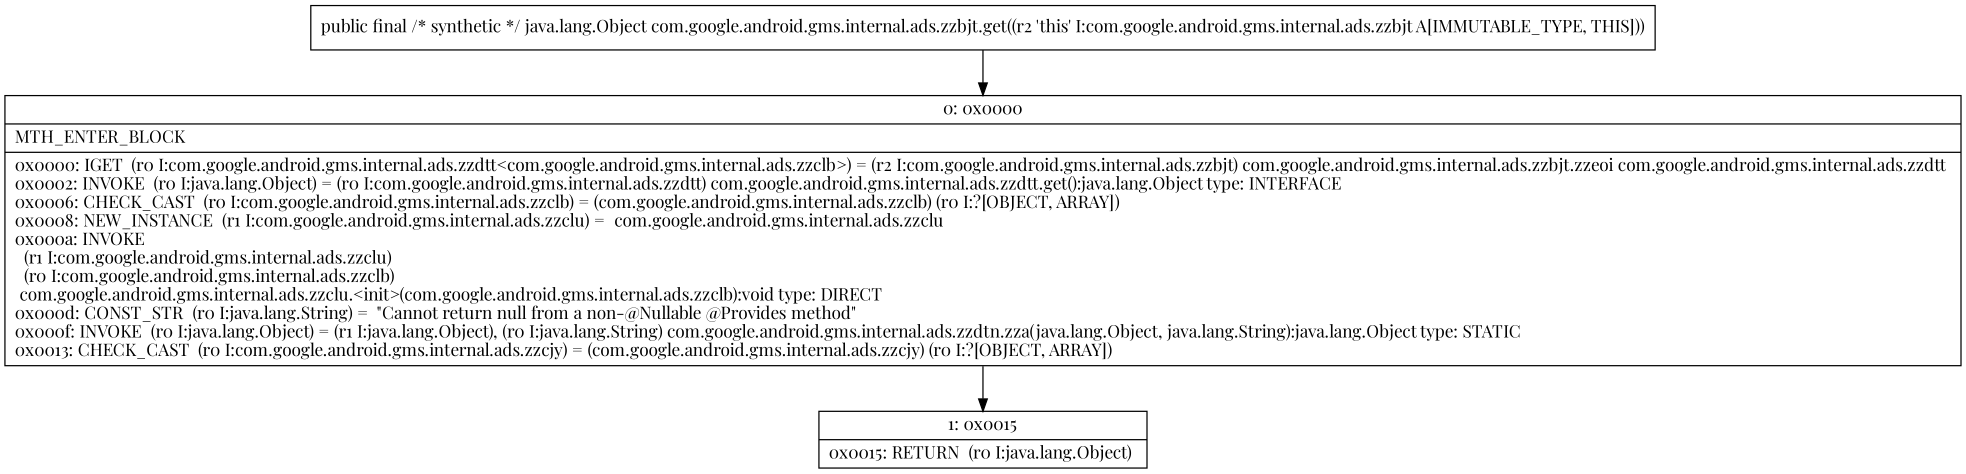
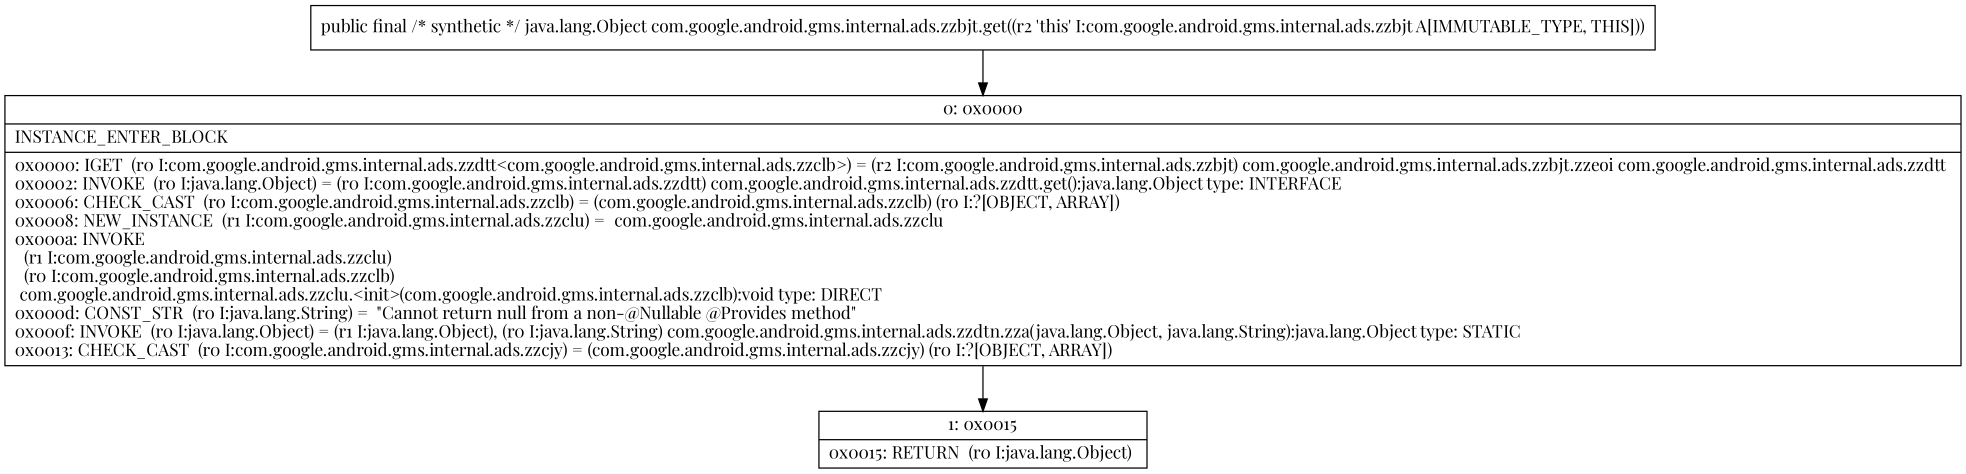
  digraph {
    fontname="Playfair Display"
    node [shape=record fontname="Playfair Display"]
    edge [fontname="Playfair Display"]
-   n1 [label="{0\:\ 0x0000|MTH_ENTER_BLOCK\l|0x0000: IGET  (r0 I:com.google.android.gms.internal.ads.zzdtt\<com.google.android.gms.internal.ads.zzclb\>) = (r2 I:com.google.android.gms.internal.ads.zzbjt) com.google.android.gms.internal.ads.zzbjt.zzeoi com.google.android.gms.internal.ads.zzdtt \l0x0002: INVOKE  (r0 I:java.lang.Object) = (r0 I:com.google.android.gms.internal.ads.zzdtt) com.google.android.gms.internal.ads.zzdtt.get():java.lang.Object type: INTERFACE \l0x0006: CHECK_CAST  (r0 I:com.google.android.gms.internal.ads.zzclb) = (com.google.android.gms.internal.ads.zzclb) (r0 I:?[OBJECT, ARRAY]) \l0x0008: NEW_INSTANCE  (r1 I:com.google.android.gms.internal.ads.zzclu) =  com.google.android.gms.internal.ads.zzclu \l0x000a: INVOKE  \l  (r1 I:com.google.android.gms.internal.ads.zzclu)\l  (r0 I:com.google.android.gms.internal.ads.zzclb)\l com.google.android.gms.internal.ads.zzclu.\<init\>(com.google.android.gms.internal.ads.zzclb):void type: DIRECT \l0x000d: CONST_STR  (r0 I:java.lang.String) =  \"Cannot return null from a non\-@Nullable @Provides method\" \l0x000f: INVOKE  (r0 I:java.lang.Object) = (r1 I:java.lang.Object), (r0 I:java.lang.String) com.google.android.gms.internal.ads.zzdtn.zza(java.lang.Object, java.lang.String):java.lang.Object type: STATIC \l0x0013: CHECK_CAST  (r0 I:com.google.android.gms.internal.ads.zzcjy) = (com.google.android.gms.internal.ads.zzcjy) (r0 I:?[OBJECT, ARRAY]) \l}"]
+   n1 [label="{0\:\ 0x0000|INSTANCE_ENTER_BLOCK\l|0x0000: IGET  (r0 I:com.google.android.gms.internal.ads.zzdtt\<com.google.android.gms.internal.ads.zzclb\>) = (r2 I:com.google.android.gms.internal.ads.zzbjt) com.google.android.gms.internal.ads.zzbjt.zzeoi com.google.android.gms.internal.ads.zzdtt \l0x0002: INVOKE  (r0 I:java.lang.Object) = (r0 I:com.google.android.gms.internal.ads.zzdtt) com.google.android.gms.internal.ads.zzdtt.get():java.lang.Object type: INTERFACE \l0x0006: CHECK_CAST  (r0 I:com.google.android.gms.internal.ads.zzclb) = (com.google.android.gms.internal.ads.zzclb) (r0 I:?[OBJECT, ARRAY]) \l0x0008: NEW_INSTANCE  (r1 I:com.google.android.gms.internal.ads.zzclu) =  com.google.android.gms.internal.ads.zzclu \l0x000a: INVOKE  \l  (r1 I:com.google.android.gms.internal.ads.zzclu)\l  (r0 I:com.google.android.gms.internal.ads.zzclb)\l com.google.android.gms.internal.ads.zzclu.\<init\>(com.google.android.gms.internal.ads.zzclb):void type: DIRECT \l0x000d: CONST_STR  (r0 I:java.lang.String) =  \"Cannot return null from a non\-@Nullable @Provides method\" \l0x000f: INVOKE  (r0 I:java.lang.Object) = (r1 I:java.lang.Object), (r0 I:java.lang.String) com.google.android.gms.internal.ads.zzdtn.zza(java.lang.Object, java.lang.String):java.lang.Object type: STATIC \l0x0013: CHECK_CAST  (r0 I:com.google.android.gms.internal.ads.zzcjy) = (com.google.android.gms.internal.ads.zzcjy) (r0 I:?[OBJECT, ARRAY]) \l}"]
    n2 [label="{1\:\ 0x0015|0x0015: RETURN  (r0 I:java.lang.Object) \l}"]
    n3 [label="{public final \/* synthetic *\/ java.lang.Object com.google.android.gms.internal.ads.zzbjt.get((r2 'this' I:com.google.android.gms.internal.ads.zzbjt A[IMMUTABLE_TYPE, THIS])) }"]
    n1 -> n2
    n3 -> n1
  }
